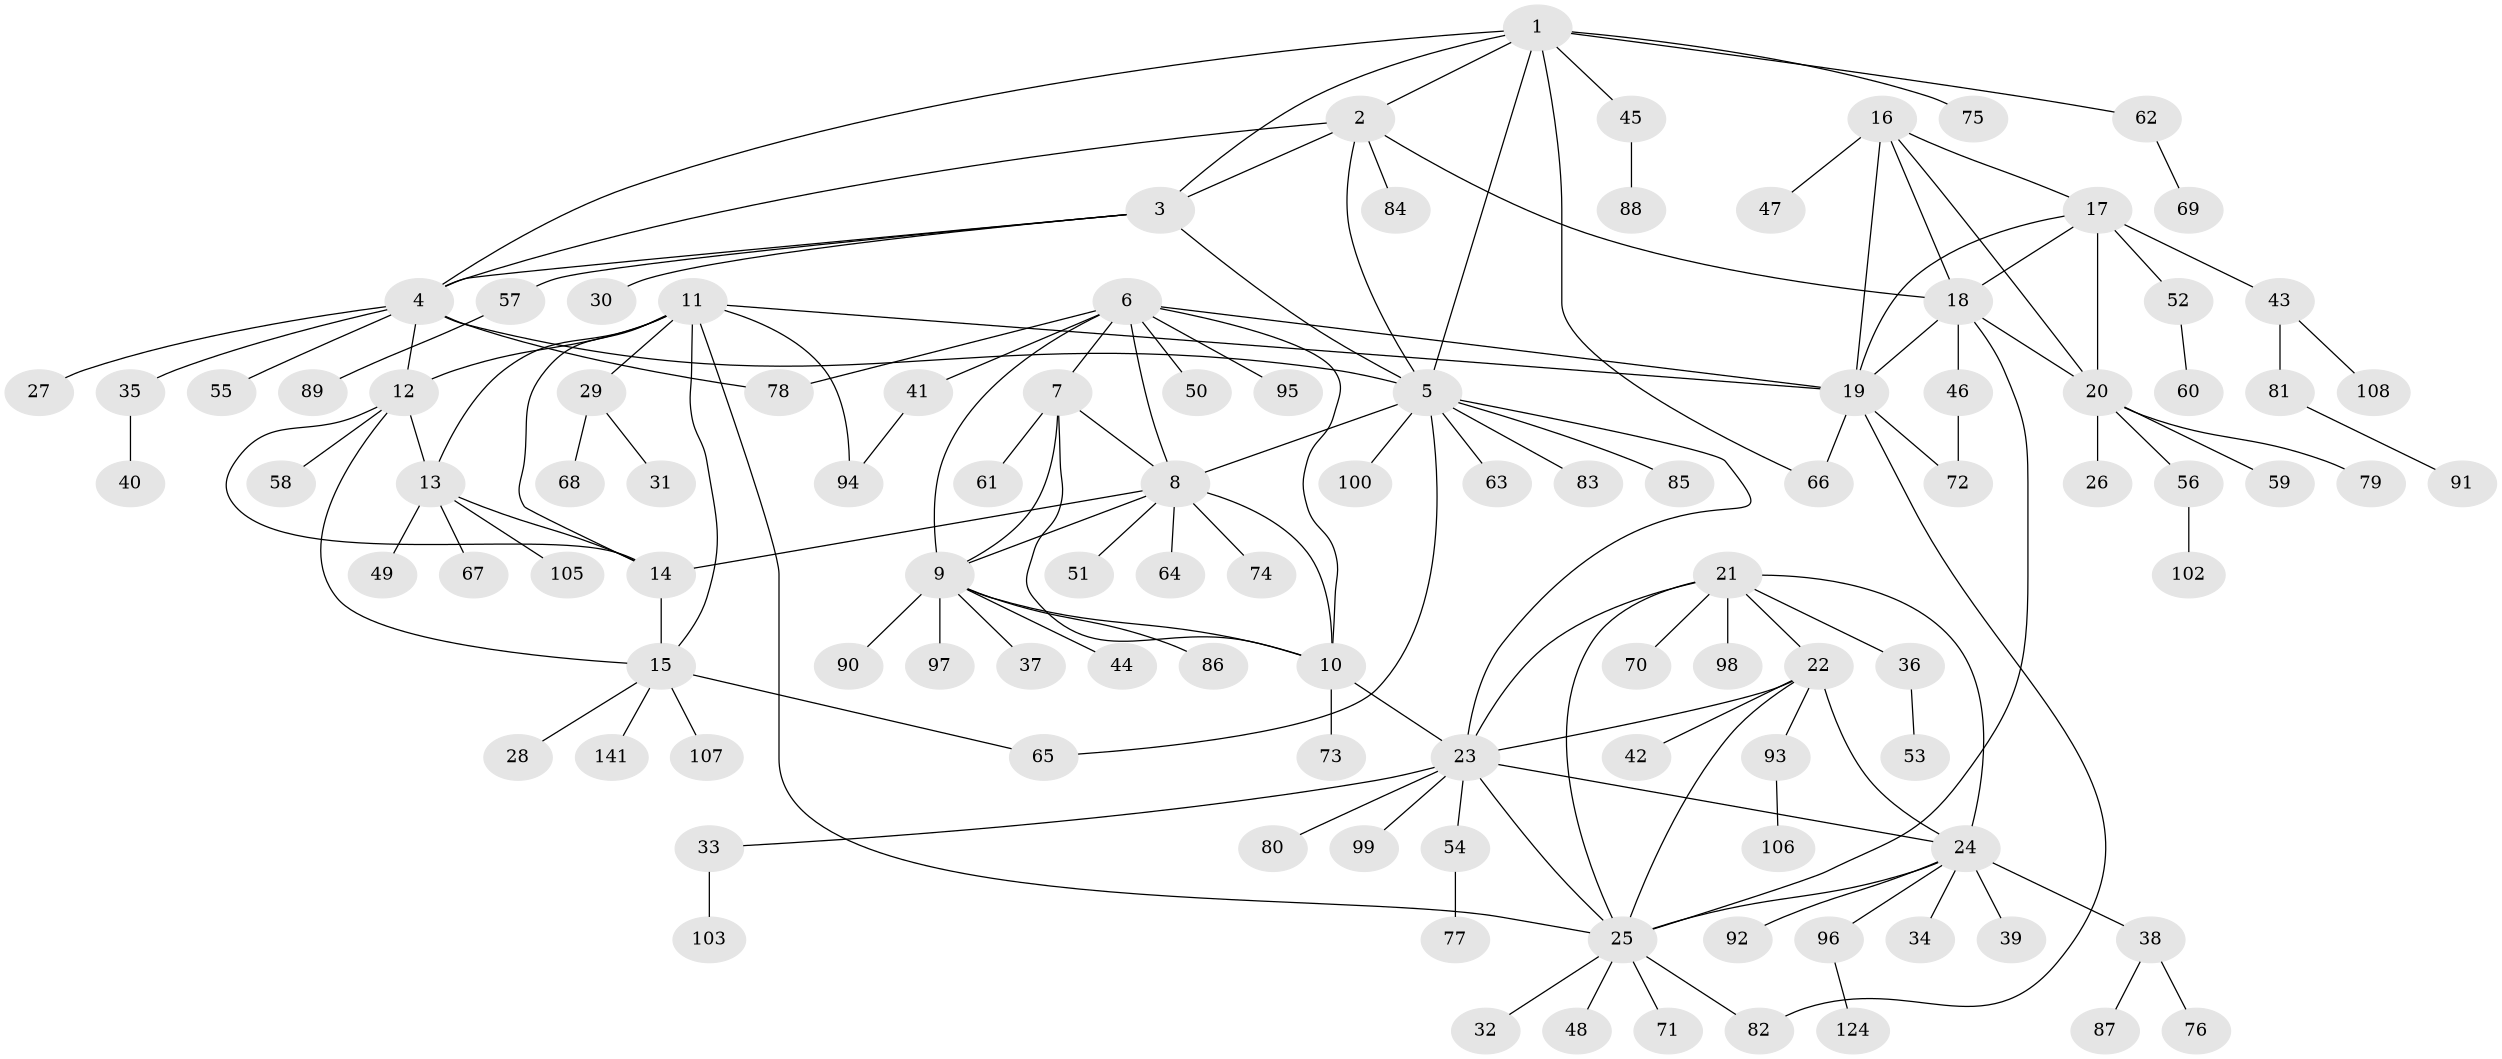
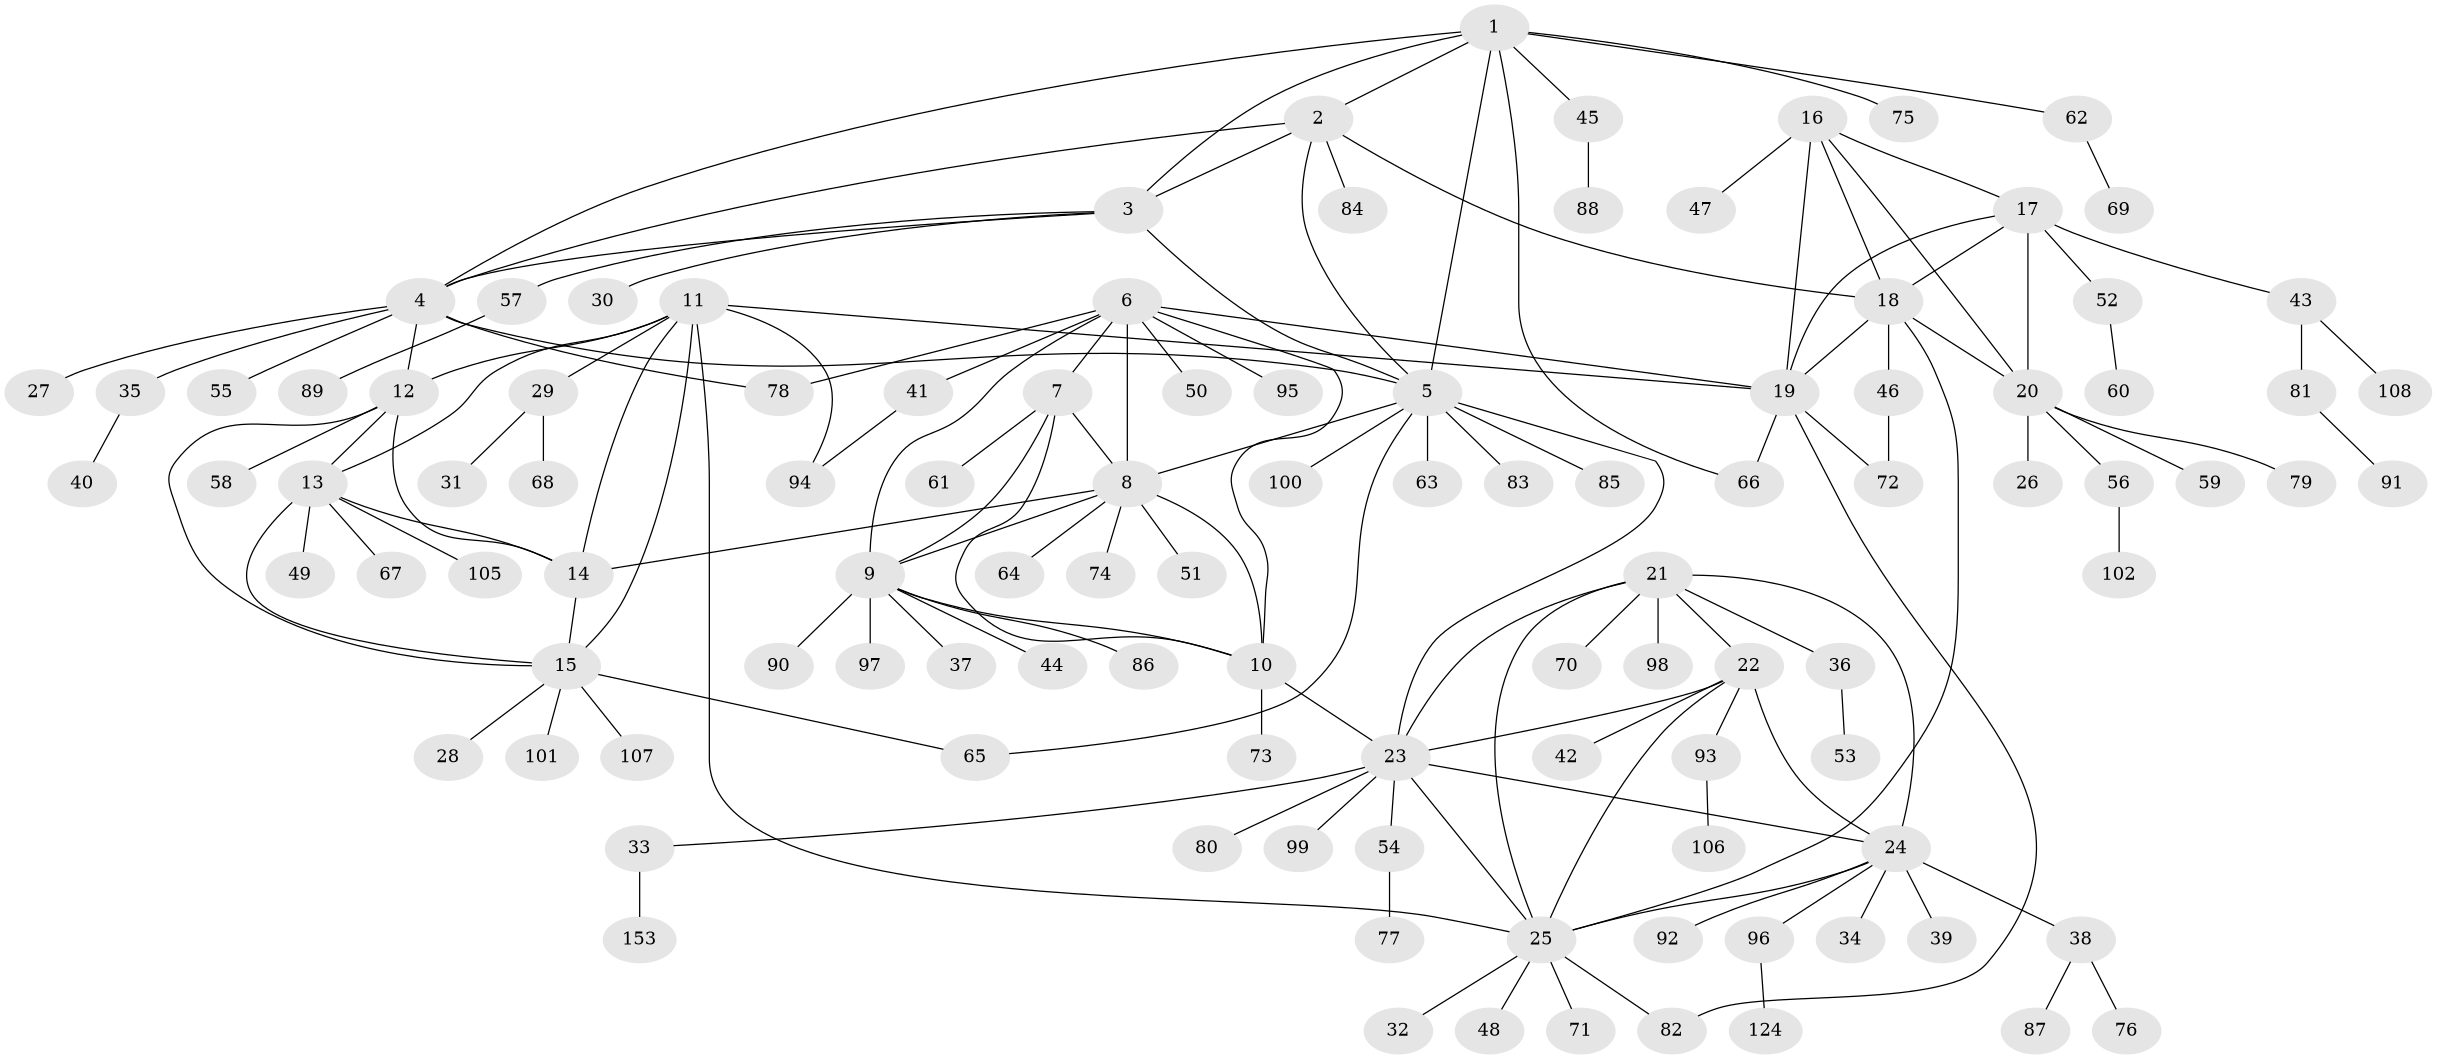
  graph {
    node [color=gray90 style=filled]
    1
    2
    3
    4
    5
    45
    62
    66
    75
    18
    84
    30
    57
    12
    27
    35
    55
    78
    8
    23
    63
    65
    83
    85
    100
    88
    69
    19
    25
    20
    46
    89
    14
    13
    15
    58
    40
    9
    10
    51
    64
    74
    24
    33
    54
    80
    99
    6
    7
    41
    50
    95
    61
    37
    44
    86
    90
    97
    73
    82
    72
    94
    11
    29
    49
    67
    105
    28
-   101 [label=141]
+   101
    107
    32
    48
    71
    31
    68
    16
    17
    47
    43
    52
    26
    56
    59
    79
    81
    108
    60
    102
    21
    22
    36
    70
    98
    42
    93
    34
    38
    39
    92
    96
    53
    106
-   103
+   103 [label=153]
    77
    76
    87
    n107 [label=124]
    91
    1 -- 2
    1 -- 3
    1 -- 4
    1 -- 5
    1 -- 45
    1 -- 62
    1 -- 66
    1 -- 75
    2 -- 3
    2 -- 4
    2 -- 5
    2 -- 18
    2 -- 84
    3 -- 4
    3 -- 5
    3 -- 30
    3 -- 57
    4 -- 5
    4 -- 12
    4 -- 27
    4 -- 35
    4 -- 55
    4 -- 78
    5 -- 8
    5 -- 23
    5 -- 63
    5 -- 65
    5 -- 83
    5 -- 85
    5 -- 100
    45 -- 88
    62 -- 69
    18 -- 19
    18 -- 25
    18 -- 20
    18 -- 46
    57 -- 89
    12 -- 14
    12 -- 13
    12 -- 15
    12 -- 58
    35 -- 40
    8 -- 14
    8 -- 9
    8 -- 10
    8 -- 51
    8 -- 64
    8 -- 74
    23 -- 25
    23 -- 24
    23 -- 33
    23 -- 54
    23 -- 80
    23 -- 99
    19 -- 66
    19 -- 82
    19 -- 72
    25 -- 82
    25 -- 32
    25 -- 48
    25 -- 71
    20 -- 26
    20 -- 56
    20 -- 59
    20 -- 79
    46 -- 72
    14 -- 15
    13 -- 14
+   13 -- 15
    13 -- 49
    13 -- 67
    13 -- 105
    15 -- 65
    15 -- 28
    15 -- 101
    15 -- 107
    9 -- 10
    9 -- 37
    9 -- 44
    9 -- 86
    9 -- 90
    9 -- 97
    10 -- 23
    10 -- 73
    24 -- 25
    24 -- 34
    24 -- 38
    24 -- 39
    24 -- 92
    24 -- 96
    33 -- 103
    54 -- 77
    6 -- 78
    6 -- 8
    6 -- 19
    6 -- 9
    6 -- 10
    6 -- 7
    6 -- 41
    6 -- 50
    6 -- 95
    7 -- 8
    7 -- 9
    7 -- 10
    7 -- 61
    41 -- 94
    11 -- 12
    11 -- 19
    11 -- 25
    11 -- 14
    11 -- 13
    11 -- 15
    11 -- 94
    11 -- 29
    29 -- 31
    29 -- 68
    16 -- 18
    16 -- 19
    16 -- 20
    16 -- 17
    16 -- 47
    17 -- 18
    17 -- 19
    17 -- 20
    17 -- 43
    17 -- 52
    43 -- 81
    43 -- 108
    52 -- 60
    56 -- 102
    81 -- 91
    21 -- 23
    21 -- 25
    21 -- 24
    21 -- 22
    21 -- 36
    21 -- 70
    21 -- 98
    22 -- 23
    22 -- 25
    22 -- 24
    22 -- 42
    22 -- 93
    36 -- 53
    93 -- 106
    38 -- 76
    38 -- 87
    96 -- n107
  }
